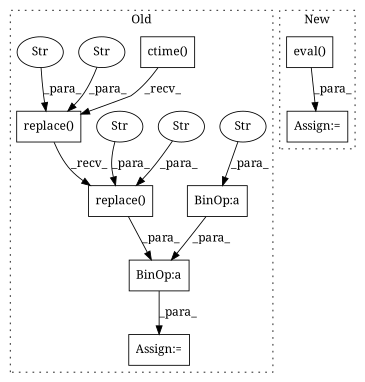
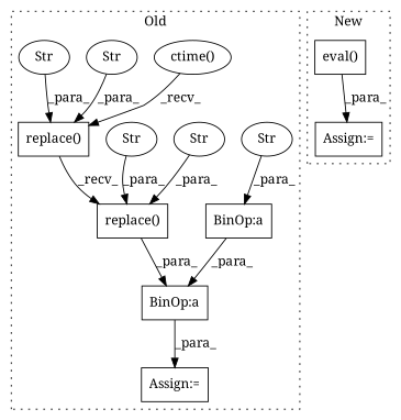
  digraph {
    fontname="Noto Serif"
    node [a=66 l=3 shape=box fontname="Noto Serif"]
    edge [fontname="Noto Serif"]
-   n1 [a=75 l=12 label="ctime()" s=5042]
+   n1 [a=75 l=12 label="ctime()" s=5042 shape=ellipse]
    n2 [a=82 l=18 label="BinOp:a" s=5024]
    n3 [a=82 label="BinOp:a" s=5033]
    n4 [label=Str s=5036 shape=ellipse]
    n5 [a=68 label="Assign:=" s=5018]
    n6 [a=75 l="39,1" label="replace()" s="5042,5089"]
    n7 [label=Str s=5086 shape=ellipse]
    n8 [label=Str s=5081 shape=ellipse]
    n9 [a=75 l="21,1" label="replace()" s="5042,5071"]
    n10 [label=Str s=5068 shape=ellipse]
    n11 [label=Str s=5063 shape=ellipse]
    n12 [a=75 l="15,1" label="eval()" s="6237,6314"]
    n13 [a=68 l=9 label="Assign:=" s=6228]
    subgraph cluster_1 {
      label=Old
      style=dotted
      n1
      n2
      n3
      n4
      n5
      n6
      n7
      n8
      n9
      n10
      n11
    }
    subgraph cluster_2 {
      label=New
      style=dotted
      n12
      n13
    }
    n1 -> n9 [label=_recv_]
    n2 -> n5 [label=_para_]
    n3 -> n2 [label=_para_]
    n4 -> n3 [label=_para_]
    n6 -> n2 [label=_para_]
    n7 -> n6 [label=_para_]
    n8 -> n6 [label=_para_]
    n9 -> n6 [label=_recv_]
    n10 -> n9 [label=_para_]
    n11 -> n9 [label=_para_]
    n12 -> n13 [label=_para_]
  }
